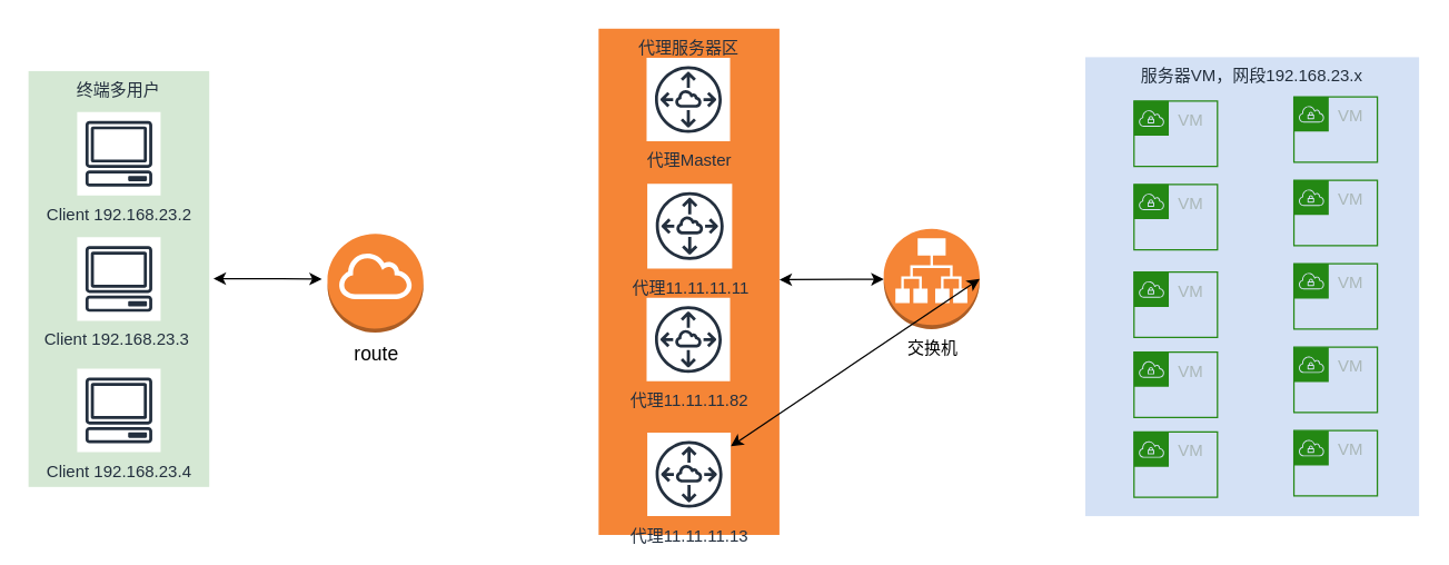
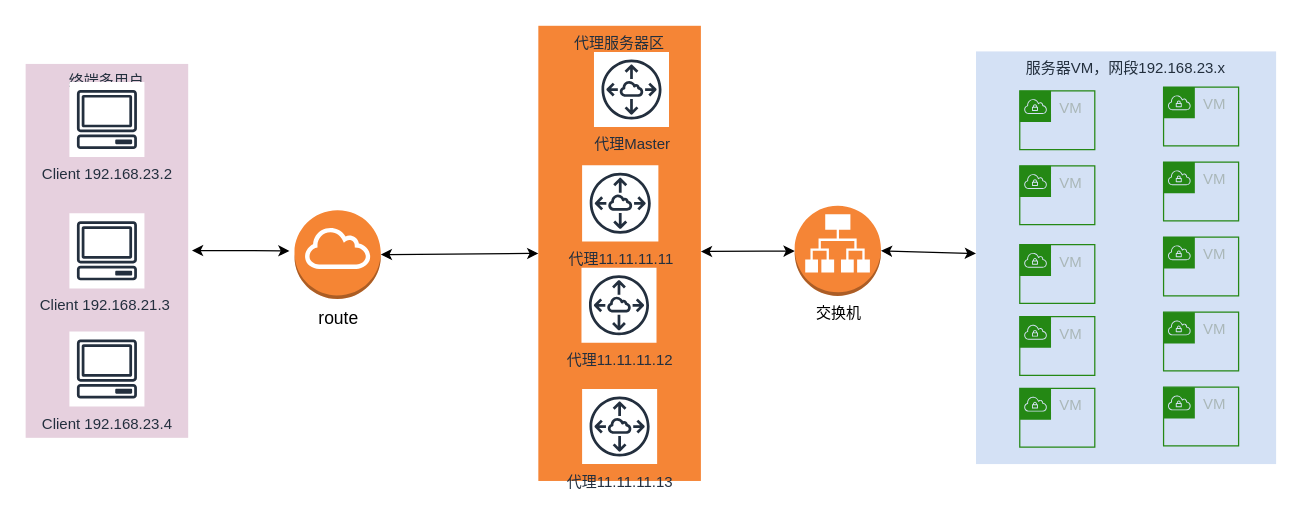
  <mxCell id="0" />
  <mxCell id="1" parent="0" />
  <mxCell id="2" value="服务器VM，网段192.168.23.x" style="fillColor=#D4E1F5;strokeColor=none;dashed=0;verticalAlign=top;fontStyle=0;fontColor=#232F3D;" vertex="1" parent="1"><mxGeometry x="780" y="40.5" width="240" height="330" as="geometry" /></mxCell>
- <mxCell id="3" value="终端多用户" style="fillColor=#d5e8d4;strokeColor=none;dashed=0;verticalAlign=top;fontStyle=0;fontColor=#232F3D;" vertex="1" parent="1"><mxGeometry x="20" y="50.5" width="130" height="299" as="geometry" /></mxCell>
+ <mxCell id="3" value="终端多用户" style="fillColor=#E6D0DE;strokeColor=none;dashed=0;verticalAlign=top;fontStyle=0;fontColor=#232F3D;" vertex="1" parent="1"><mxGeometry x="20" y="50.5" width="130" height="299" as="geometry" /></mxCell>
  <mxCell id="4" value="&lt;span style=&quot;font-size: 14px&quot;&gt;route&lt;/span&gt;" style="outlineConnect=0;dashed=0;verticalLabelPosition=bottom;verticalAlign=top;align=center;html=1;shape=mxgraph.aws3.internet_gateway;fillColor=#F58534;gradientColor=none;" vertex="1" parent="1"><mxGeometry x="235" y="167.5" width="69" height="71" as="geometry" /></mxCell>
- <mxCell id="5" value="Client 192.168.23.2" style="outlineConnect=0;fontColor=#232F3E;gradientColor=none;strokeColor=#232F3E;fillColor=#ffffff;dashed=0;verticalLabelPosition=bottom;verticalAlign=top;align=center;html=1;fontSize=12;fontStyle=0;aspect=fixed;shape=mxgraph.aws4.resourceIcon;resIcon=mxgraph.aws4.client;" vertex="1" parent="1"><mxGeometry x="55" y="80" width="60" height="60" as="geometry" /></mxCell>
- <mxCell id="6" value="Client 192.168.23.3&amp;nbsp;&lt;br&gt;" style="outlineConnect=0;fontColor=#232F3E;gradientColor=none;strokeColor=#232F3E;fillColor=#ffffff;dashed=0;verticalLabelPosition=bottom;verticalAlign=top;align=center;html=1;fontSize=12;fontStyle=0;aspect=fixed;shape=mxgraph.aws4.resourceIcon;resIcon=mxgraph.aws4.client;" vertex="1" parent="1"><mxGeometry x="55" y="170" width="60" height="60" as="geometry" /></mxCell>
+ <mxCell id="5" value="Client 192.168.23.2" style="outlineConnect=0;fontColor=#232F3E;gradientColor=none;strokeColor=#232F3E;fillColor=#ffffff;dashed=0;verticalLabelPosition=bottom;verticalAlign=top;align=center;html=1;fontSize=12;fontStyle=0;aspect=fixed;shape=mxgraph.aws4.resourceIcon;resIcon=mxgraph.aws4.client;" vertex="1" parent="1"><mxGeometry x="55" y="65" width="60" height="60" as="geometry" /></mxCell>
+ <mxCell id="6" value="Client 192.168.21.3&amp;nbsp;&lt;br&gt;" style="outlineConnect=0;fontColor=#232F3E;gradientColor=none;strokeColor=#232F3E;fillColor=#ffffff;dashed=0;verticalLabelPosition=bottom;verticalAlign=top;align=center;html=1;fontSize=12;fontStyle=0;aspect=fixed;shape=mxgraph.aws4.resourceIcon;resIcon=mxgraph.aws4.client;" vertex="1" parent="1"><mxGeometry x="55" y="170" width="60" height="60" as="geometry" /></mxCell>
  <mxCell id="7" value="Client 192.168.23.4" style="outlineConnect=0;fontColor=#232F3E;gradientColor=none;strokeColor=#232F3E;fillColor=#ffffff;dashed=0;verticalLabelPosition=bottom;verticalAlign=top;align=center;html=1;fontSize=12;fontStyle=0;aspect=fixed;shape=mxgraph.aws4.resourceIcon;resIcon=mxgraph.aws4.client;" vertex="1" parent="1"><mxGeometry x="55" y="264.5" width="60" height="60" as="geometry" /></mxCell>
  <mxCell id="8" value="代理服务器区" style="fillColor=#f58536;strokeColor=none;dashed=0;verticalAlign=top;fontStyle=0;fontColor=#232F3D;" vertex="1" parent="1"><mxGeometry x="430" y="20" width="130" height="364" as="geometry" /></mxCell>
  <mxCell id="9" value="代理11.11.11.11" style="outlineConnect=0;fontColor=#232F3E;gradientColor=none;strokeColor=#232F3E;fillColor=#ffffff;dashed=0;verticalLabelPosition=bottom;verticalAlign=top;align=center;html=1;fontSize=12;fontStyle=0;aspect=fixed;shape=mxgraph.aws4.resourceIcon;resIcon=mxgraph.aws4.peering;" vertex="1" parent="1"><mxGeometry x="465" y="131.5" width="61" height="61" as="geometry" /></mxCell>
- <mxCell id="10" value="代理11.11.11.82" style="outlineConnect=0;fontColor=#232F3E;gradientColor=none;strokeColor=#232F3E;fillColor=#ffffff;dashed=0;verticalLabelPosition=bottom;verticalAlign=top;align=center;html=1;fontSize=12;fontStyle=0;aspect=fixed;shape=mxgraph.aws4.resourceIcon;resIcon=mxgraph.aws4.peering;" vertex="1" parent="1"><mxGeometry x="464.5" y="213.5" width="60" height="60" as="geometry" /></mxCell>
+ <mxCell id="10" value="代理11.11.11.12" style="outlineConnect=0;fontColor=#232F3E;gradientColor=none;strokeColor=#232F3E;fillColor=#ffffff;dashed=0;verticalLabelPosition=bottom;verticalAlign=top;align=center;html=1;fontSize=12;fontStyle=0;aspect=fixed;shape=mxgraph.aws4.resourceIcon;resIcon=mxgraph.aws4.peering;" vertex="1" parent="1"><mxGeometry x="464.5" y="213.5" width="60" height="60" as="geometry" /></mxCell>
  <mxCell id="11" value="VM" style="points=[[0,0],[0.25,0],[0.5,0],[0.75,0],[1,0],[1,0.25],[1,0.5],[1,0.75],[1,1],[0.75,1],[0.5,1],[0.25,1],[0,1],[0,0.75],[0,0.5],[0,0.25]];outlineConnect=0;gradientColor=none;html=1;whiteSpace=wrap;fontSize=12;fontStyle=0;shape=mxgraph.aws4.group;grIcon=mxgraph.aws4.group_vpc;strokeColor=#248814;fillColor=none;verticalAlign=top;align=left;spacingLeft=30;fontColor=#AAB7B8;dashed=0;" vertex="1" parent="1"><mxGeometry x="815" y="72" width="60" height="47" as="geometry" /></mxCell>
  <mxCell id="12" value="VM" style="points=[[0,0],[0.25,0],[0.5,0],[0.75,0],[1,0],[1,0.25],[1,0.5],[1,0.75],[1,1],[0.75,1],[0.5,1],[0.25,1],[0,1],[0,0.75],[0,0.5],[0,0.25]];outlineConnect=0;gradientColor=none;html=1;whiteSpace=wrap;fontSize=12;fontStyle=0;shape=mxgraph.aws4.group;grIcon=mxgraph.aws4.group_vpc;strokeColor=#248814;fillColor=none;verticalAlign=top;align=left;spacingLeft=30;fontColor=#AAB7B8;dashed=0;" vertex="1" parent="1"><mxGeometry x="815" y="132" width="60" height="47" as="geometry" /></mxCell>
  <mxCell id="13" value="VM" style="points=[[0,0],[0.25,0],[0.5,0],[0.75,0],[1,0],[1,0.25],[1,0.5],[1,0.75],[1,1],[0.75,1],[0.5,1],[0.25,1],[0,1],[0,0.75],[0,0.5],[0,0.25]];outlineConnect=0;gradientColor=none;html=1;whiteSpace=wrap;fontSize=12;fontStyle=0;shape=mxgraph.aws4.group;grIcon=mxgraph.aws4.group_vpc;strokeColor=#248814;fillColor=none;verticalAlign=top;align=left;spacingLeft=30;fontColor=#AAB7B8;dashed=0;" vertex="1" parent="1"><mxGeometry x="815" y="195" width="60" height="47" as="geometry" /></mxCell>
  <mxCell id="14" value="VM" style="points=[[0,0],[0.25,0],[0.5,0],[0.75,0],[1,0],[1,0.25],[1,0.5],[1,0.75],[1,1],[0.75,1],[0.5,1],[0.25,1],[0,1],[0,0.75],[0,0.5],[0,0.25]];outlineConnect=0;gradientColor=none;html=1;whiteSpace=wrap;fontSize=12;fontStyle=0;shape=mxgraph.aws4.group;grIcon=mxgraph.aws4.group_vpc;strokeColor=#248814;fillColor=none;verticalAlign=top;align=left;spacingLeft=30;fontColor=#AAB7B8;dashed=0;" vertex="1" parent="1"><mxGeometry x="815" y="252.5" width="60" height="47" as="geometry" /></mxCell>
  <mxCell id="15" value="VM" style="points=[[0,0],[0.25,0],[0.5,0],[0.75,0],[1,0],[1,0.25],[1,0.5],[1,0.75],[1,1],[0.75,1],[0.5,1],[0.25,1],[0,1],[0,0.75],[0,0.5],[0,0.25]];outlineConnect=0;gradientColor=none;html=1;whiteSpace=wrap;fontSize=12;fontStyle=0;shape=mxgraph.aws4.group;grIcon=mxgraph.aws4.group_vpc;strokeColor=#248814;fillColor=none;verticalAlign=top;align=left;spacingLeft=30;fontColor=#AAB7B8;dashed=0;" vertex="1" parent="1"><mxGeometry x="815" y="310" width="60" height="47" as="geometry" /></mxCell>
  <mxCell id="16" value="交换机" style="outlineConnect=0;dashed=0;verticalLabelPosition=bottom;verticalAlign=top;align=center;html=1;shape=mxgraph.aws3.application_load_balancer;fillColor=#F58536;gradientColor=none;" vertex="1" parent="1"><mxGeometry x="635" y="164" width="69" height="72" as="geometry" /></mxCell>
  <mxCell id="17" value="VM" style="points=[[0,0],[0.25,0],[0.5,0],[0.75,0],[1,0],[1,0.25],[1,0.5],[1,0.75],[1,1],[0.75,1],[0.5,1],[0.25,1],[0,1],[0,0.75],[0,0.5],[0,0.25]];outlineConnect=0;gradientColor=none;html=1;whiteSpace=wrap;fontSize=12;fontStyle=0;shape=mxgraph.aws4.group;grIcon=mxgraph.aws4.group_vpc;strokeColor=#248814;fillColor=none;verticalAlign=top;align=left;spacingLeft=30;fontColor=#AAB7B8;dashed=0;" vertex="1" parent="1"><mxGeometry x="930" y="69" width="60" height="47" as="geometry" /></mxCell>
  <mxCell id="18" value="VM" style="points=[[0,0],[0.25,0],[0.5,0],[0.75,0],[1,0],[1,0.25],[1,0.5],[1,0.75],[1,1],[0.75,1],[0.5,1],[0.25,1],[0,1],[0,0.75],[0,0.5],[0,0.25]];outlineConnect=0;gradientColor=none;html=1;whiteSpace=wrap;fontSize=12;fontStyle=0;shape=mxgraph.aws4.group;grIcon=mxgraph.aws4.group_vpc;strokeColor=#248814;fillColor=none;verticalAlign=top;align=left;spacingLeft=30;fontColor=#AAB7B8;dashed=0;" vertex="1" parent="1"><mxGeometry x="930" y="129" width="60" height="47" as="geometry" /></mxCell>
  <mxCell id="19" value="VM" style="points=[[0,0],[0.25,0],[0.5,0],[0.75,0],[1,0],[1,0.25],[1,0.5],[1,0.75],[1,1],[0.75,1],[0.5,1],[0.25,1],[0,1],[0,0.75],[0,0.5],[0,0.25]];outlineConnect=0;gradientColor=none;html=1;whiteSpace=wrap;fontSize=12;fontStyle=0;shape=mxgraph.aws4.group;grIcon=mxgraph.aws4.group_vpc;strokeColor=#248814;fillColor=none;verticalAlign=top;align=left;spacingLeft=30;fontColor=#AAB7B8;dashed=0;" vertex="1" parent="1"><mxGeometry x="930" y="189" width="60" height="47" as="geometry" /></mxCell>
  <mxCell id="20" value="VM" style="points=[[0,0],[0.25,0],[0.5,0],[0.75,0],[1,0],[1,0.25],[1,0.5],[1,0.75],[1,1],[0.75,1],[0.5,1],[0.25,1],[0,1],[0,0.75],[0,0.5],[0,0.25]];outlineConnect=0;gradientColor=none;html=1;whiteSpace=wrap;fontSize=12;fontStyle=0;shape=mxgraph.aws4.group;grIcon=mxgraph.aws4.group_vpc;strokeColor=#248814;fillColor=none;verticalAlign=top;align=left;spacingLeft=30;fontColor=#AAB7B8;dashed=0;" vertex="1" parent="1"><mxGeometry x="930" y="249" width="60" height="47" as="geometry" /></mxCell>
  <mxCell id="21" value="VM" style="points=[[0,0],[0.25,0],[0.5,0],[0.75,0],[1,0],[1,0.25],[1,0.5],[1,0.75],[1,1],[0.75,1],[0.5,1],[0.25,1],[0,1],[0,0.75],[0,0.5],[0,0.25]];outlineConnect=0;gradientColor=none;html=1;whiteSpace=wrap;fontSize=12;fontStyle=0;shape=mxgraph.aws4.group;grIcon=mxgraph.aws4.group_vpc;strokeColor=#248814;fillColor=none;verticalAlign=top;align=left;spacingLeft=30;fontColor=#AAB7B8;dashed=0;" vertex="1" parent="1"><mxGeometry x="930" y="309" width="60" height="47" as="geometry" /></mxCell>
  <mxCell id="22" value="" style="endArrow=classic;startArrow=classic;html=1;" edge="1" parent="1" target="16"><mxGeometry width="50" height="50" relative="1" as="geometry"><mxPoint x="560" y="200.5" as="sourcePoint" /><mxPoint x="-220" y="391.5" as="targetPoint" /></mxGeometry></mxCell>
- <mxCell id="23" value="" style="endArrow=classic;startArrow=classic;html=1;exitX=1;exitY=0.5;exitDx=0;exitDy=0;exitPerimeter=0;" edge="1" parent="1" source="16" target="24"><mxGeometry width="50" height="50" relative="1" as="geometry"><mxPoint x="-270" y="441.5" as="sourcePoint" /><mxPoint x="-220" y="391.5" as="targetPoint" /></mxGeometry></mxCell>
+ <mxCell id="23" value="" style="endArrow=classic;startArrow=classic;html=1;exitX=1;exitY=0.5;exitDx=0;exitDy=0;exitPerimeter=0;" edge="1" parent="1" source="16" target="2"><mxGeometry width="50" height="50" relative="1" as="geometry"><mxPoint x="-270" y="441.5" as="sourcePoint" /><mxPoint x="-220" y="391.5" as="targetPoint" /></mxGeometry></mxCell>
  <mxCell id="24" value="代理11.11.11.13" style="outlineConnect=0;fontColor=#232F3E;gradientColor=none;strokeColor=#232F3E;fillColor=#ffffff;dashed=0;verticalLabelPosition=bottom;verticalAlign=top;align=center;html=1;fontSize=12;fontStyle=0;aspect=fixed;shape=mxgraph.aws4.resourceIcon;resIcon=mxgraph.aws4.peering;" vertex="1" parent="1"><mxGeometry x="465" y="310.5" width="60" height="60" as="geometry" /></mxCell>
- <mxCell id="25" value="代理Master" style="outlineConnect=0;fontColor=#232F3E;gradientColor=none;strokeColor=#232F3E;fillColor=#ffffff;dashed=0;verticalLabelPosition=bottom;verticalAlign=top;align=center;html=1;fontSize=12;fontStyle=0;aspect=fixed;shape=mxgraph.aws4.resourceIcon;resIcon=mxgraph.aws4.peering;" vertex="1" parent="1"><mxGeometry x="464.5" y="41" width="60" height="60" as="geometry" /></mxCell>
+ <mxCell id="25" value="代理Master" style="outlineConnect=0;fontColor=#232F3E;gradientColor=none;strokeColor=#232F3E;fillColor=#ffffff;dashed=0;verticalLabelPosition=bottom;verticalAlign=top;align=center;html=1;fontSize=12;fontStyle=0;aspect=fixed;shape=mxgraph.aws4.resourceIcon;resIcon=mxgraph.aws4.peering;" vertex="1" parent="1"><mxGeometry x="474.5" y="41" width="60" height="60" as="geometry" /></mxCell>
  <mxCell id="26" value="" style="endArrow=classic;startArrow=classic;html=1;" edge="1" parent="1"><mxGeometry width="50" height="50" relative="1" as="geometry"><mxPoint x="153" y="199.687" as="sourcePoint" /><mxPoint x="231" y="200" as="targetPoint" /></mxGeometry></mxCell>
+ <mxCell id="27" value="" style="endArrow=classic;startArrow=classic;html=1;exitX=1;exitY=0.5;exitDx=0;exitDy=0;exitPerimeter=0;entryX=0;entryY=0.5;entryDx=0;entryDy=0;" edge="1" parent="1" source="4" target="8"><mxGeometry width="50" height="50" relative="1" as="geometry"><mxPoint x="320" y="340" as="sourcePoint" /><mxPoint x="370" y="290" as="targetPoint" /></mxGeometry></mxCell>
